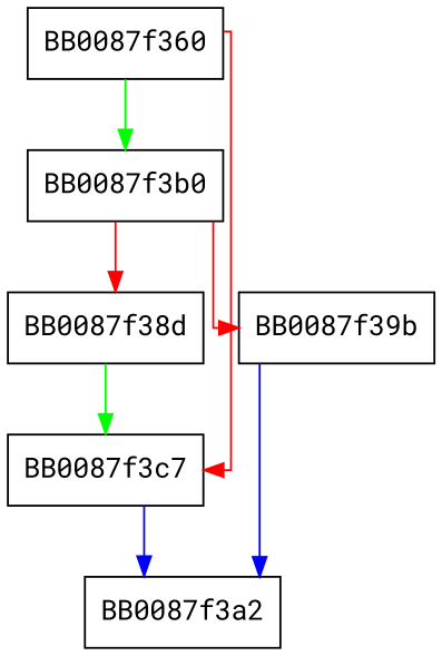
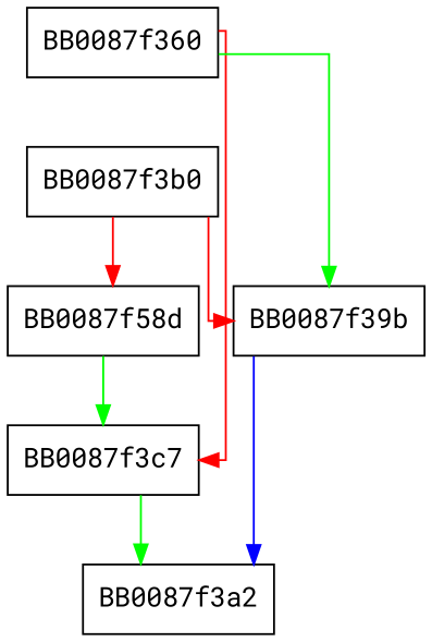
  digraph {
    fontname="Roboto Mono"
    splines=ortho
    node [fontname="Roboto Mono" shape=box]
    edge [color=red fontname="Roboto Mono"]
    BB0087f360
    BB0087f3b0
    BB0087f3c7
-   BB0087f38d
+   BB0087f38d [label=BB0087f58d]
    BB0087f39b
    BB0087f3a2
-   BB0087f360 -> BB0087f3b0 [color=green]
+   BB0087f360 -> BB0087f39b [color=green]
    BB0087f360 -> BB0087f3c7
    BB0087f3b0 -> BB0087f38d
    BB0087f3b0 -> BB0087f39b
-   BB0087f3c7 -> BB0087f3a2 [color=blue]
+   BB0087f3c7 -> BB0087f3a2 [color=green]
    BB0087f38d -> BB0087f3c7 [color=green]
    BB0087f39b -> BB0087f3a2 [color=blue]
  }
